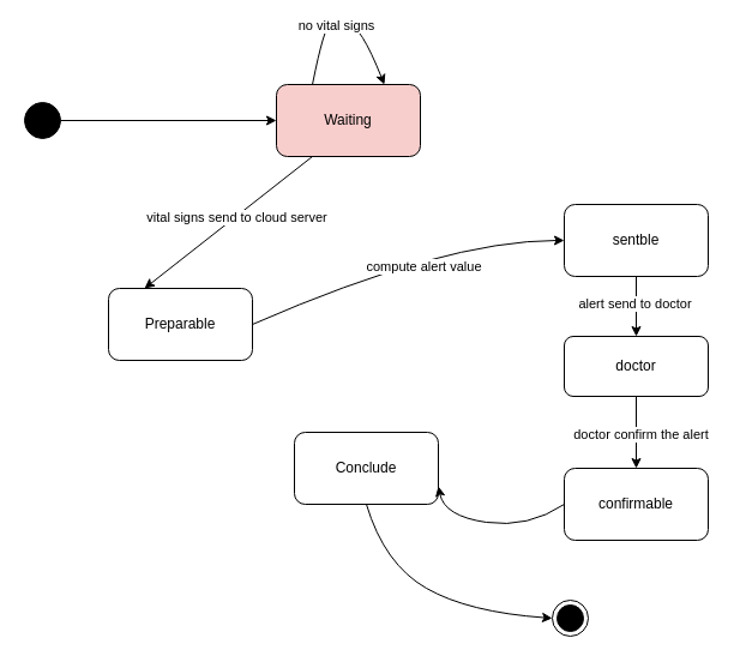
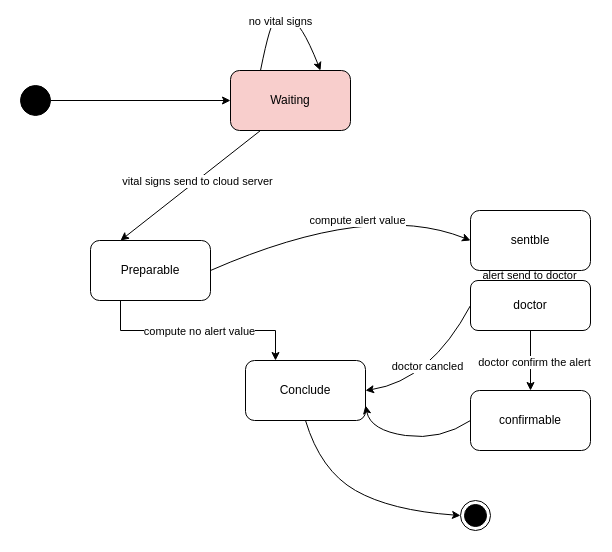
  <mxCell id="0" />
  <mxCell id="1" parent="0" />
  <mxCell id="2" value="Waiting" style="rounded=1;whiteSpace=wrap;html=1;fillColor=#f8cecc;" vertex="1" parent="1"><mxGeometry x="230" y="70" width="120" height="60" as="geometry" /></mxCell>
+ <mxCell id="3" style="edgeStyle=orthogonalEdgeStyle;rounded=0;orthogonalLoop=1;jettySize=auto;html=1;exitX=0.25;exitY=1;exitDx=0;exitDy=0;entryX=0.25;entryY=0;entryDx=0;entryDy=0;" edge="1" parent="1" source="5" target="6"><mxGeometry relative="1" as="geometry" /></mxCell>
+ <mxCell id="4" value="compute no alert value" style="edgeLabel;html=1;align=center;verticalAlign=middle;resizable=0;points=[];" vertex="1" connectable="0" parent="3"><mxGeometry relative="1" as="geometry"><mxPoint as="offset" /></mxGeometry></mxCell>
  <mxCell id="5" value="Preparable" style="rounded=1;whiteSpace=wrap;html=1;" vertex="1" parent="1"><mxGeometry x="90" y="240" width="120" height="60" as="geometry" /></mxCell>
  <mxCell id="6" value="Conclude" style="rounded=1;whiteSpace=wrap;html=1;" vertex="1" parent="1"><mxGeometry x="245" y="360" width="120" height="60" as="geometry" /></mxCell>
  <mxCell id="7" value="" style="ellipse;fillColor=strokeColor;html=1;" vertex="1" parent="1"><mxGeometry x="20" y="85" width="30" height="30" as="geometry" /></mxCell>
  <mxCell id="8" value="" style="ellipse;html=1;shape=endState;fillColor=strokeColor;" vertex="1" parent="1"><mxGeometry x="460" y="500" width="30" height="30" as="geometry" /></mxCell>
  <mxCell id="9" value="" style="endArrow=classic;html=1;rounded=0;entryX=0;entryY=0.5;entryDx=0;entryDy=0;exitX=1;exitY=0.5;exitDx=0;exitDy=0;" edge="1" parent="1" source="7" target="2"><mxGeometry width="50" height="50" relative="1" as="geometry"><mxPoint x="100" y="125" as="sourcePoint" /><mxPoint x="150" y="75" as="targetPoint" /></mxGeometry></mxCell>
  <mxCell id="10" value="" style="curved=1;endArrow=classic;html=1;rounded=0;exitX=0.25;exitY=0;exitDx=0;exitDy=0;entryX=0.75;entryY=0;entryDx=0;entryDy=0;" edge="1" parent="1" source="2" target="2"><mxGeometry width="50" height="50" relative="1" as="geometry"><mxPoint x="260" y="60" as="sourcePoint" /><mxPoint x="310" y="10" as="targetPoint" /><Array as="points"><mxPoint x="270" y="20" /><mxPoint x="280" y="20" /><mxPoint x="300" y="20" /></Array></mxGeometry></mxCell>
  <mxCell id="11" value="no vital signs" style="edgeLabel;html=1;align=center;verticalAlign=middle;resizable=0;points=[];" vertex="1" connectable="0" parent="10"><mxGeometry x="-0.103" relative="1" as="geometry"><mxPoint as="offset" /></mxGeometry></mxCell>
  <mxCell id="12" style="edgeStyle=orthogonalEdgeStyle;rounded=0;orthogonalLoop=1;jettySize=auto;html=1;exitX=0.5;exitY=1;exitDx=0;exitDy=0;entryX=0.5;entryY=0;entryDx=0;entryDy=0;" edge="1" parent="1" source="14" target="22"><mxGeometry relative="1" as="geometry" /></mxCell>
  <mxCell id="13" value="alert send to doctor" style="edgeLabel;html=1;align=center;verticalAlign=middle;resizable=0;points=[];" vertex="1" connectable="0" parent="12"><mxGeometry x="-0.125" y="-2" relative="1" as="geometry"><mxPoint as="offset" /></mxGeometry></mxCell>
- <mxCell id="14" value="sentble" style="rounded=1;whiteSpace=wrap;html=1;" vertex="1" parent="1"><mxGeometry x="470" y="170" width="120" height="60" as="geometry" /></mxCell>
+ <mxCell id="14" value="sentble" style="rounded=1;whiteSpace=wrap;html=1;" vertex="1" parent="1"><mxGeometry x="470" y="210" width="120" height="60" as="geometry" /></mxCell>
  <mxCell id="15" value="" style="curved=1;endArrow=classic;html=1;rounded=0;exitX=0.5;exitY=1;exitDx=0;exitDy=0;entryX=0;entryY=0.5;entryDx=0;entryDy=0;" edge="1" parent="1" source="6" target="8"><mxGeometry width="50" height="50" relative="1" as="geometry"><mxPoint x="310" y="440" as="sourcePoint" /><mxPoint x="460" y="450" as="targetPoint" /><Array as="points"><mxPoint x="320" y="470" /><mxPoint x="390" y="510" /></Array></mxGeometry></mxCell>
  <mxCell id="16" value="" style="endArrow=classic;html=1;rounded=0;exitX=0.25;exitY=1;exitDx=0;exitDy=0;entryX=0.25;entryY=0;entryDx=0;entryDy=0;" edge="1" parent="1" source="2" target="5"><mxGeometry width="50" height="50" relative="1" as="geometry"><mxPoint x="260" y="150" as="sourcePoint" /><mxPoint x="260" y="230" as="targetPoint" /></mxGeometry></mxCell>
  <mxCell id="17" value="vital signs send to cloud server" style="edgeLabel;html=1;align=center;verticalAlign=middle;resizable=0;points=[];" vertex="1" connectable="0" parent="16"><mxGeometry x="-0.091" y="1" relative="1" as="geometry"><mxPoint as="offset" /></mxGeometry></mxCell>
  <mxCell id="18" value="" style="curved=1;endArrow=classic;html=1;rounded=0;exitX=1;exitY=0.5;exitDx=0;exitDy=0;entryX=0;entryY=0.5;entryDx=0;entryDy=0;" edge="1" parent="1" source="5" target="14"><mxGeometry width="50" height="50" relative="1" as="geometry"><mxPoint x="380" y="290" as="sourcePoint" /><mxPoint x="550" y="320" as="targetPoint" /><Array as="points"><mxPoint x="370" y="200" /></Array></mxGeometry></mxCell>
  <mxCell id="19" value="compute alert value" style="edgeLabel;html=1;align=center;verticalAlign=middle;resizable=0;points=[];" vertex="1" connectable="0" parent="18"><mxGeometry x="0.097" y="-13" relative="1" as="geometry"><mxPoint x="-1" as="offset" /></mxGeometry></mxCell>
  <mxCell id="20" style="edgeStyle=orthogonalEdgeStyle;rounded=0;orthogonalLoop=1;jettySize=auto;html=1;exitX=0.5;exitY=1;exitDx=0;exitDy=0;entryX=0.5;entryY=0;entryDx=0;entryDy=0;" edge="1" parent="1" source="22" target="25"><mxGeometry relative="1" as="geometry" /></mxCell>
  <mxCell id="21" value="doctor confirm the alert" style="edgeLabel;html=1;align=center;verticalAlign=middle;resizable=0;points=[];" vertex="1" connectable="0" parent="20"><mxGeometry x="0.043" y="3" relative="1" as="geometry"><mxPoint as="offset" /></mxGeometry></mxCell>
  <mxCell id="22" value="doctor" style="rounded=1;whiteSpace=wrap;html=1;" vertex="1" parent="1"><mxGeometry x="470" y="280" width="120" height="50" as="geometry" /></mxCell>
+ <mxCell id="23" value="" style="curved=1;endArrow=classic;html=1;rounded=0;exitX=0;exitY=0.5;exitDx=0;exitDy=0;entryX=1;entryY=0.5;entryDx=0;entryDy=0;" edge="1" parent="1" source="22" target="6"><mxGeometry width="50" height="50" relative="1" as="geometry"><mxPoint x="470" y="320" as="sourcePoint" /><mxPoint x="350" y="390" as="targetPoint" /><Array as="points"><mxPoint x="430" y="380" /></Array></mxGeometry></mxCell>
+ <mxCell id="24" value="doctor cancled" style="edgeLabel;html=1;align=center;verticalAlign=middle;resizable=0;points=[];" vertex="1" connectable="0" parent="23"><mxGeometry x="0.136" y="-15" relative="1" as="geometry"><mxPoint as="offset" /></mxGeometry></mxCell>
  <mxCell id="25" value="confirmable" style="rounded=1;whiteSpace=wrap;html=1;" vertex="1" parent="1"><mxGeometry x="470" y="390" width="120" height="60" as="geometry" /></mxCell>
  <mxCell id="26" value="" style="curved=1;endArrow=classic;html=1;rounded=0;exitX=0;exitY=0.5;exitDx=0;exitDy=0;entryX=1;entryY=0.75;entryDx=0;entryDy=0;" edge="1" parent="1" source="25" target="6"><mxGeometry width="50" height="50" relative="1" as="geometry"><mxPoint x="480" y="365" as="sourcePoint" /><mxPoint x="360" y="450" as="targetPoint" /><Array as="points"><mxPoint x="440" y="440" /><mxPoint x="370" y="430" /></Array></mxGeometry></mxCell>
